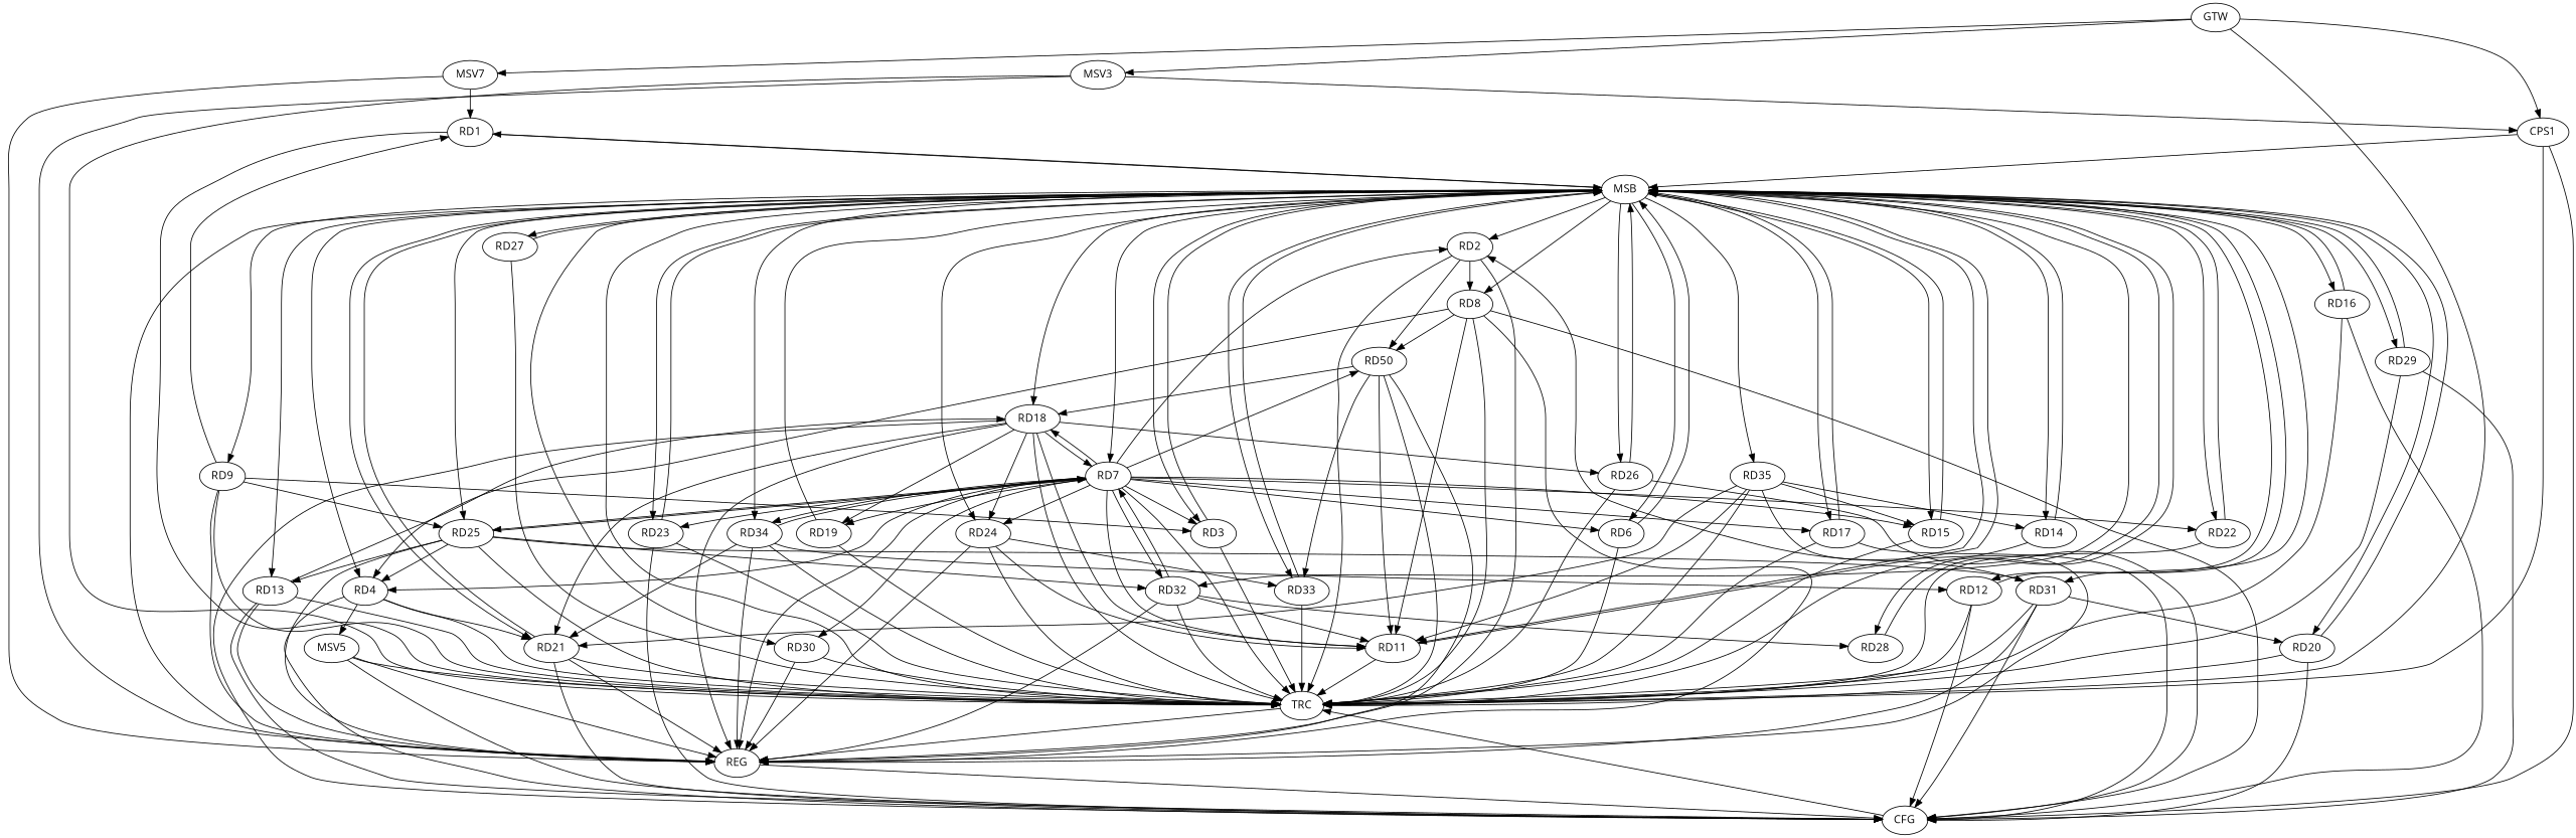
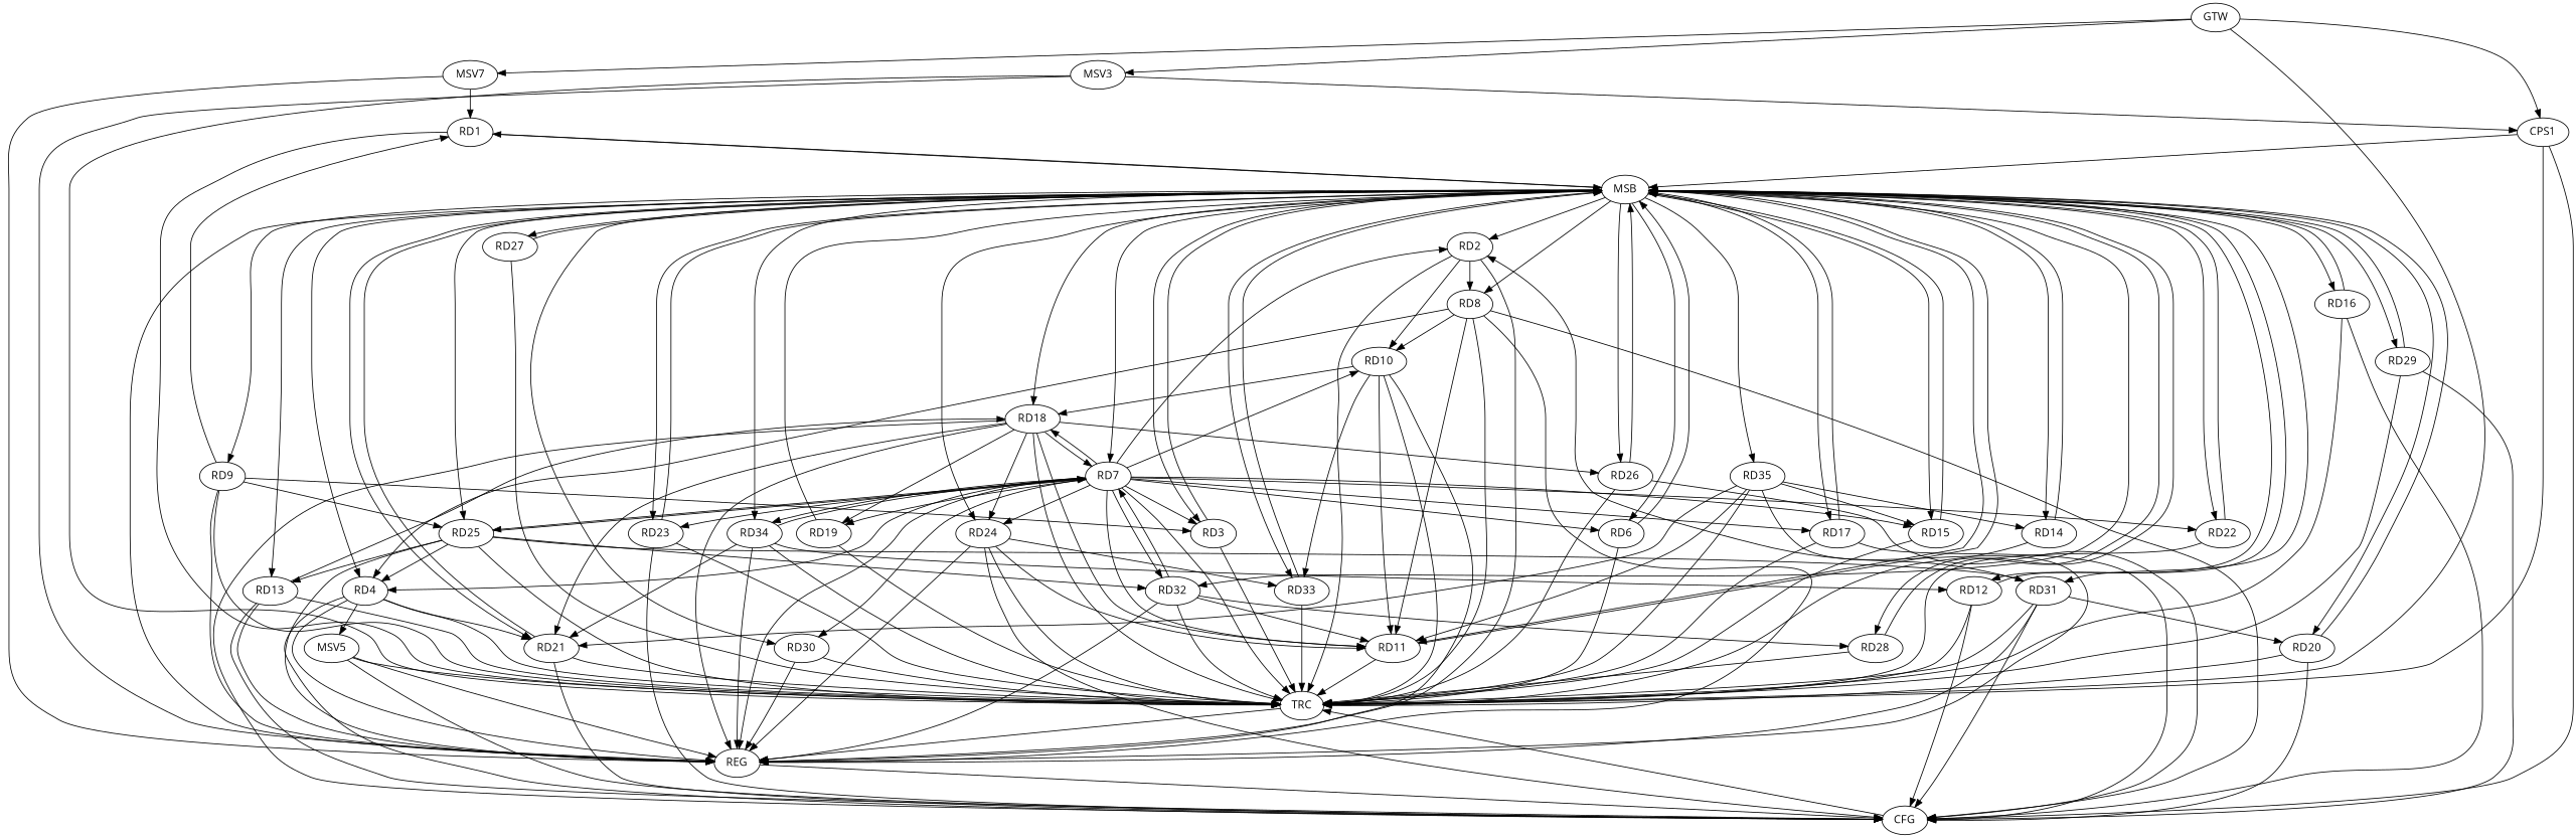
  strict digraph {
    fontname="Open Sans"
    node [fontname="Open Sans"]
    edge [fontname="Open Sans"]
    n1 [label=RD1]
    n2 [label=MSB]
    n3 [label=TRC]
    n4 [label=RD2]
    n5 [label=RD8]
    n6 [label=REG]
    n7 [label=RD3]
    n8 [label=RD4]
    n9 [label=RD21]
    n10 [label=RD6]
    n11 [label=RD7]
    n12 [label=RD11]
    n13 [label=RD15]
    n14 [label=RD17]
    n15 [label=RD18]
    n16 [label=RD22]
    n17 [label=RD23]
    n18 [label=RD24]
    n19 [label=RD25]
    n20 [label=RD30]
    n21 [label=RD32]
    n22 [label=RD34]
    n23 [label=RD9]
    n24 [label=RD33]
    n25 [label=RD12]
    n26 [label=RD13]
    n27 [label=RD14]
    n28 [label=RD16]
    n29 [label=RD26]
    n30 [label=RD20]
    n31 [label=RD31]
    n32 [label=RD27]
    n33 [label=RD28]
    n34 [label=RD29]
    n35 [label=RD35]
-   n36 [label=RD50]
+   n36 [label=RD10]
    n37 [label=CFG]
    n38 [label=MSV5]
    n39 [label=RD19]
    n40 [label=CPS1]
    n41 [label=GTW]
    n42 [label=MSV7]
    n43 [label=MSV3]
    n1 -> n2
    n1 -> n3
    n2 -> n1
    n2 -> n4
    n2 -> n5
    n2 -> n6
    n2 -> n7
    n2 -> n8
    n2 -> n9
    n2 -> n10
    n2 -> n11
    n2 -> n12
    n2 -> n13
    n2 -> n14
    n2 -> n15
    n2 -> n16
    n2 -> n17
    n2 -> n18
    n2 -> n19
    n2 -> n20
    n2 -> n21
    n2 -> n22
    n2 -> n23
    n2 -> n24
    n2 -> n25
    n2 -> n26
    n2 -> n27
    n2 -> n28
    n2 -> n29
    n2 -> n30
    n2 -> n31
    n2 -> n32
    n2 -> n33
    n2 -> n34
    n2 -> n35
    n3 -> n6
    n4 -> n3
    n4 -> n5
    n4 -> n6
    n4 -> n36
    n5 -> n3
    n5 -> n6
    n5 -> n8
    n5 -> n12
    n5 -> n36
    n5 -> n37
    n6 -> n37
    n7 -> n2
    n7 -> n3
    n8 -> n3
-   n9 -> n6
+   n8 -> n6
    n8 -> n9
    n8 -> n37
    n8 -> n38
    n9 -> n2
    n9 -> n3
    n9 -> n37
    n10 -> n2
    n10 -> n3
    n11 -> n3
    n11 -> n4
    n11 -> n6
    n11 -> n7
    n11 -> n8
    n11 -> n10
    n11 -> n12
    n11 -> n13
    n11 -> n14
    n11 -> n15
    n11 -> n16
    n11 -> n17
    n11 -> n18
    n11 -> n19
    n11 -> n20
    n11 -> n21
    n11 -> n22
    n11 -> n36
    n11 -> n39
    n12 -> n2
    n12 -> n3
    n13 -> n2
    n13 -> n3
    n14 -> n2
    n14 -> n3
    n14 -> n37
    n15 -> n3
    n15 -> n6
    n15 -> n9
    n15 -> n11
    n15 -> n12
    n15 -> n18
    n15 -> n29
    n15 -> n37
    n15 -> n39
    n16 -> n2
    n16 -> n3
    n17 -> n2
    n17 -> n3
    n17 -> n37
    n18 -> n3
    n18 -> n6
    n18 -> n12
    n18 -> n24
+   n18 -> n37
    n19 -> n3
    n19 -> n6
    n19 -> n8
    n19 -> n11
    n19 -> n21
    n19 -> n26
    n19 -> n31
    n20 -> n3
    n20 -> n6
    n21 -> n3
    n21 -> n6
    n21 -> n11
    n21 -> n12
    n21 -> n33
    n22 -> n3
    n22 -> n6
    n22 -> n9
    n22 -> n11
    n22 -> n25
    n23 -> n1
    n23 -> n3
    n23 -> n6
    n23 -> n7
    n23 -> n19
    n24 -> n2
    n24 -> n3
    n25 -> n2
    n25 -> n3
    n25 -> n37
    n26 -> n3
    n26 -> n6
    n26 -> n15
    n26 -> n37
    n27 -> n2
    n27 -> n3
    n28 -> n2
    n28 -> n3
    n28 -> n37
    n29 -> n2
    n29 -> n3
    n29 -> n37
    n30 -> n2
    n30 -> n3
    n30 -> n37
    n31 -> n3
    n31 -> n4
    n31 -> n6
    n31 -> n30
    n31 -> n37
    n32 -> n2
    n32 -> n3
    n33 -> n2
-   n2 -> n3
+   n33 -> n3
    n34 -> n2
    n34 -> n3
    n34 -> n37
    n35 -> n3
    n35 -> n6
    n35 -> n9
    n35 -> n12
    n35 -> n13
    n35 -> n27
    n36 -> n3
    n36 -> n6
    n36 -> n12
    n36 -> n15
    n36 -> n24
    n37 -> n3
    n38 -> n3
    n38 -> n6
    n38 -> n37
    n39 -> n2
    n39 -> n3
    n40 -> n2
    n40 -> n3
    n40 -> n37
    n41 -> n3
    n41 -> n40
    n41 -> n42
    n41 -> n43
    n42 -> n1
    n42 -> n6
    n43 -> n3
    n43 -> n6
    n43 -> n40
  }
